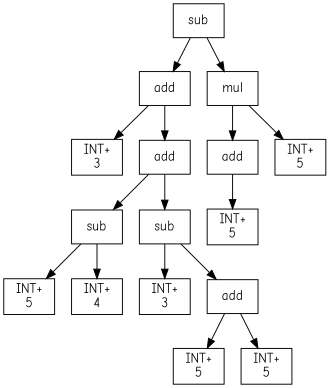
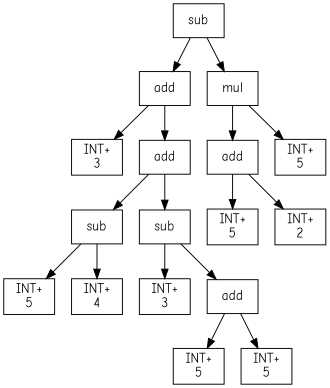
  digraph {
    fontname="Comic Neue"
    node [shape=box fontname="Comic Neue"]
    edge [fontname="Comic Neue"]
    n1 [label=sub]
    n2 [label=add]
    n3 [label=mul]
    n4 [label="INT+\n3"]
    n5 [label=add]
    n6 [label=sub]
    n7 [label=sub]
    n8 [label="INT+\n5"]
    n9 [label="INT+\n4"]
    n10 [label="INT+\n3"]
    n11 [label=add]
    n12 [label="INT+\n5"]
    n13 [label="INT+\n5"]
    n14 [label=add]
    n15 [label="INT+\n5"]
    n16 [label="INT+\n5"]
+   n17 [label="INT+\n2"]
    n1 -> n2
    n1 -> n3
    n2 -> n4
    n2 -> n5
    n3 -> n14
    n3 -> n15
    n5 -> n6
    n5 -> n7
    n6 -> n8
    n6 -> n9
    n7 -> n10
    n7 -> n11
    n11 -> n12
    n11 -> n13
    n14 -> n16
+   n14 -> n17
  }
